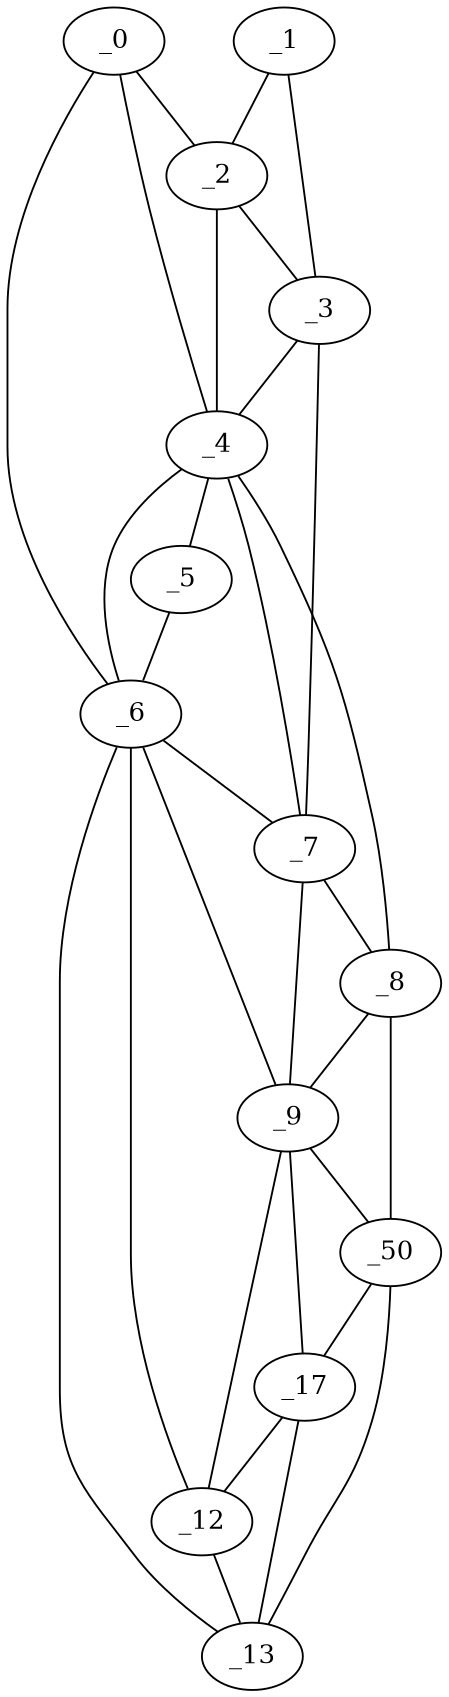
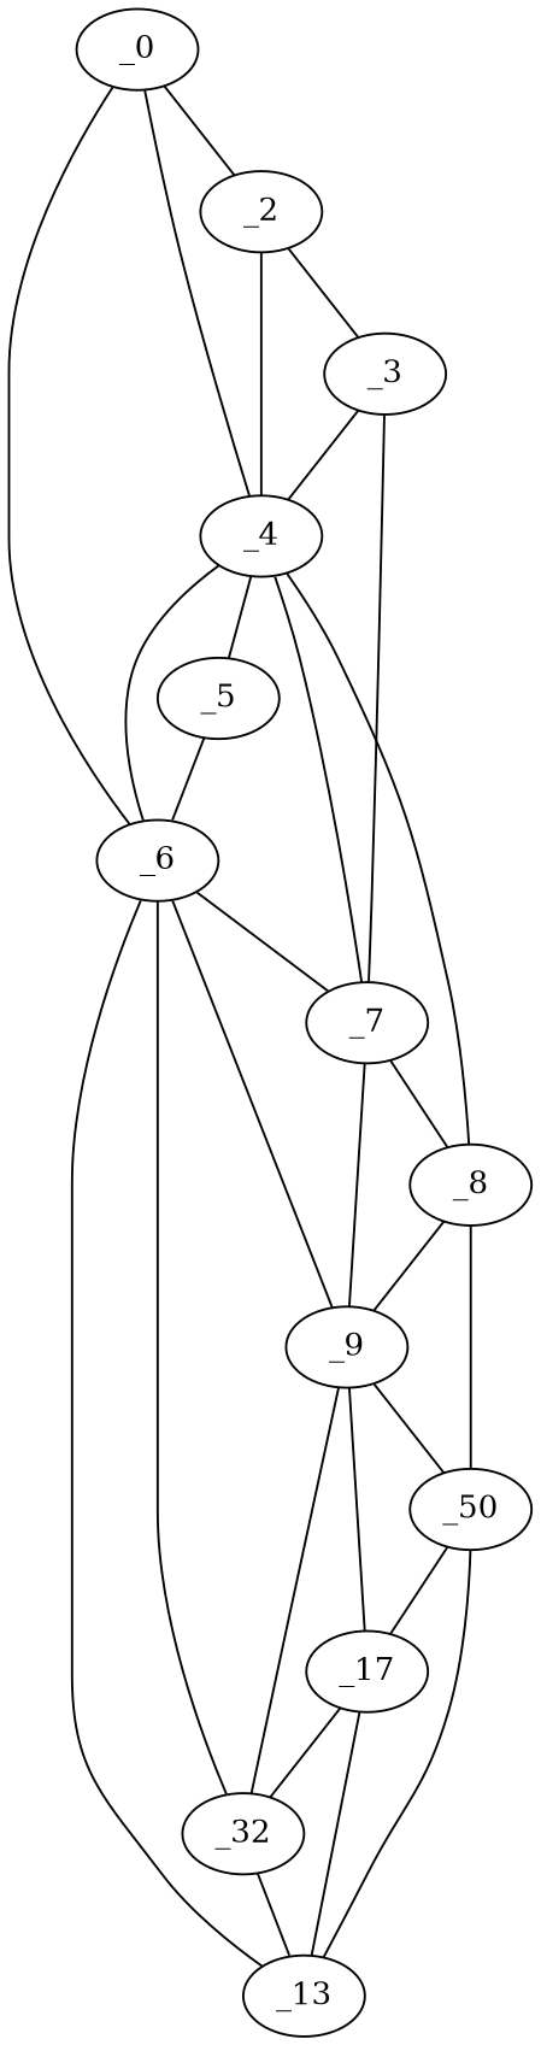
  graph {
    edge [valence=2]
    _0 [x=7 y=56]
    _2 [x=19 y=65]
    _4 [x=52 y=46]
    _6 [x=67 y=70]
-   _1 [x=12 y=71]
    _3 [x=45 y=73]
    _5 [x=57 y=72]
    _7 [x=75 y=60]
    _8 [x=83 y=42]
    _9 [x=86 y=53]
-   _12 [x=116 y=49]
+   _12 [x=116 y=49 label=_32]
    _13 [x=126 y=48]
    n13 [label=_50 x=103 y=40]
    n14 [label=_17 x=111 y=47]
    _0 -- _2
    _0 -- _4 [valence=1]
    _0 -- _6 [valence=1]
    _2 -- _4
    _2 -- _3
    _4 -- _6 [valence=1]
    _4 -- _5 [valence=1]
    _4 -- _7
    _4 -- _8 [valence=1]
    _6 -- _7
    _6 -- _9
    _6 -- _12
    _6 -- _13 [valence=1]
-   _1 -- _2
-   _1 -- _3 [valence=1]
    _3 -- _4
    _3 -- _7 [valence=1]
    _5 -- _6 [valence=1]
    _7 -- _8
    _7 -- _9
    _8 -- _9
    _8 -- n13 [valence=1]
    _9 -- _12
    _9 -- n13
    _9 -- n14
    _12 -- _13
    n13 -- _13 [valence=1]
    n13 -- n14
    n14 -- _12
    n14 -- _13
  }
